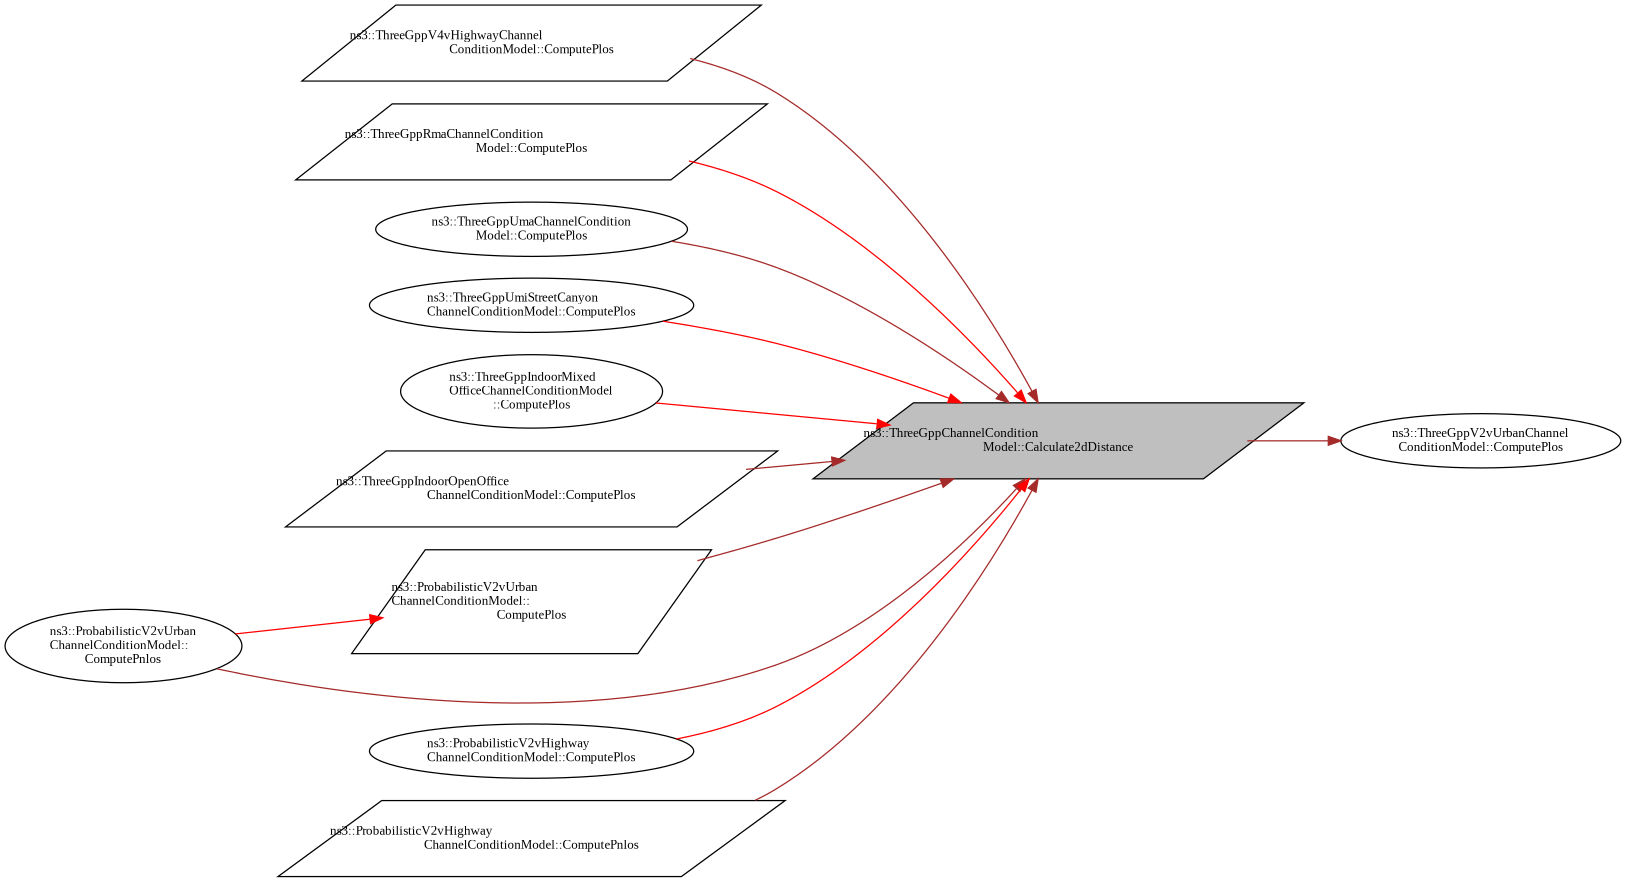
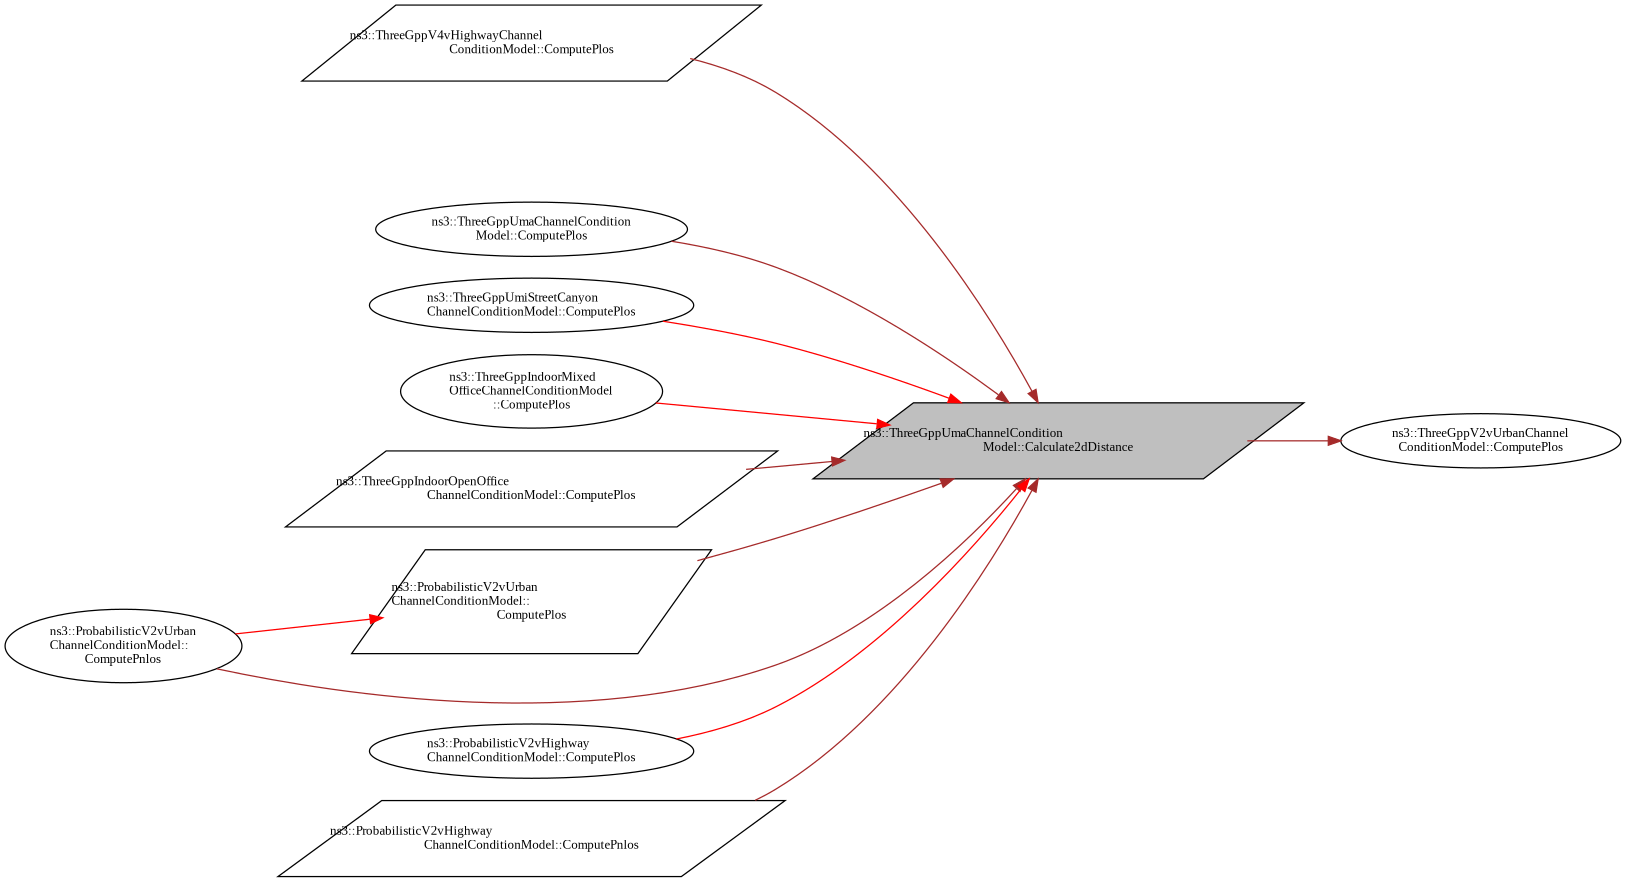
  digraph {
    fontname="Liberation Serif"
    rankdir=RL
    node [color=black fillcolor=white fontname="Liberation Serif" fontsize=10 shape=parallelogram style=filled]
    edge [color=brown dir=back fontname="Liberation Serif" fontsize=10 labelfontname=Helvetica labelfontsize=10 style=solid]
-   n1 [fillcolor=grey75 fontcolor=black height=0.2 label="ns3::ThreeGppChannelCondition\lModel::Calculate2dDistance" width=0.4]
+   n1 [fillcolor=grey75 fontcolor=black height=0.2 label="ns3::ThreeGppUmaChannelCondition\lModel::Calculate2dDistance" width=0.4]
    n2 [height=0.2 label="ns3::ThreeGppV4vHighwayChannel\lConditionModel::ComputePlos" width=0.4]
-   n3 [height=0.2 label="ns3::ThreeGppRmaChannelCondition\lModel::ComputePlos" width=0.4]
    n4 [height=0.2 label="ns3::ThreeGppUmaChannelCondition\lModel::ComputePlos" shape=ellipse width=0.4]
    n5 [height=0.2 label="ns3::ThreeGppUmiStreetCanyon\lChannelConditionModel::ComputePlos" shape=ellipse width=0.4]
    n6 [height=0.2 label="ns3::ThreeGppIndoorMixed\lOfficeChannelConditionModel\l::ComputePlos" shape=ellipse width=0.4]
    n7 [height=0.2 label="ns3::ThreeGppIndoorOpenOffice\lChannelConditionModel::ComputePlos" width=0.4]
    n8 [height=0.2 label="ns3::ProbabilisticV2vUrban\lChannelConditionModel::\lComputePlos" width=0.4]
    n9 [height=0.2 label="ns3::ProbabilisticV2vUrban\lChannelConditionModel::\lComputePnlos" shape=ellipse width=0.4]
    n10 [height=0.2 label="ns3::ProbabilisticV2vHighway\lChannelConditionModel::ComputePlos" shape=ellipse width=0.4]
    n11 [height=0.2 label="ns3::ProbabilisticV2vHighway\lChannelConditionModel::ComputePnlos" width=0.4]
    n12 [height=0.2 label="ns3::ThreeGppV2vUrbanChannel\lConditionModel::ComputePlos" shape=ellipse width=0.4]
    n1 -> n2
-   n1 -> n3 [color=red]
    n1 -> n4
    n1 -> n5 [color=red]
    n1 -> n6 [color=red]
    n1 -> n7
    n1 -> n8
    n1 -> n9
    n1 -> n10 [color=red]
    n1 -> n11
    n8 -> n9 [color=red]
    n12 -> n1
  }
